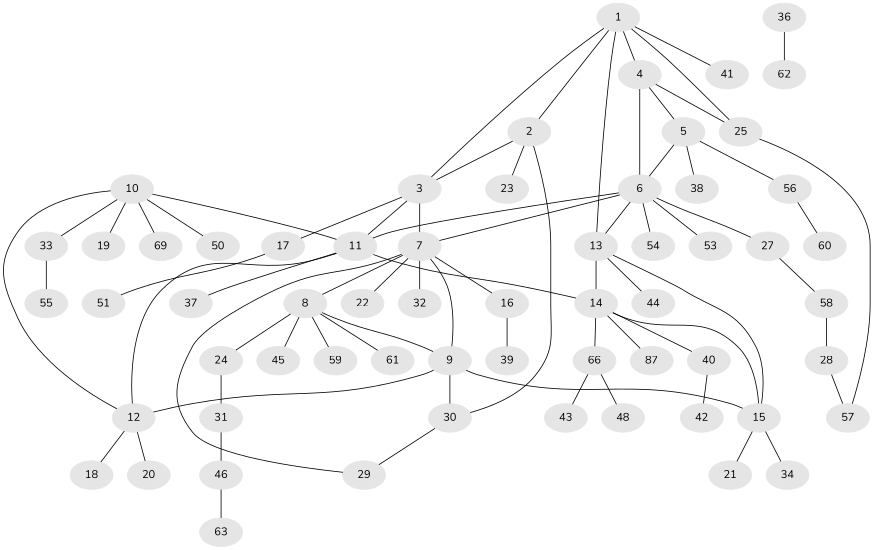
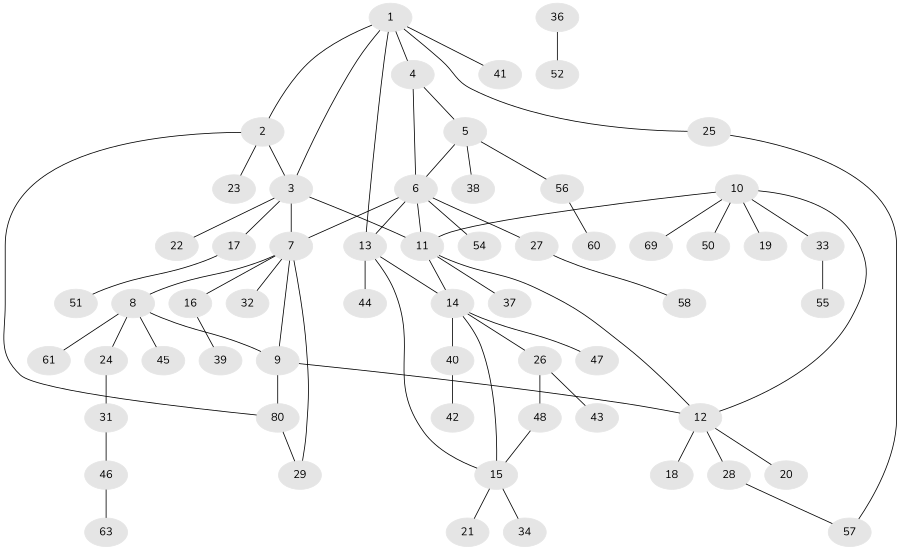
  graph {
    fontname=Nunito
    node [color=gray90 fontname=Nunito style=filled]
    edge [fontname=Nunito]
    1
    2
    3
    4
    13
    25
    41
    23
-   30
+   30 [label=80]
    7
    11
    17
    5
    6
    15
    14
    44
    57
    29
    8
    9
    16
    22
    32
    12
    37
    51
    38
    56
    27
-   53
    54
    60
    58
    24
    45
-   59
    61
    39
    31
    18
    20
    28
    21
    34
    10
    19
    33
    n49 [label=69]
    50
    55
-   26 [label=66]
+   26
    40
-   47 [label=87]
+   47
    43
    48
    42
    46
    63
    36
-   52 [label=62]
+   52
    1 -- 2
    1 -- 3
    1 -- 4
    1 -- 13
    1 -- 25
    1 -- 41
    2 -- 3
    2 -- 23
    2 -- 30
    3 -- 7
    3 -- 11
    3 -- 17
-   4 -- 25
    4 -- 5
    4 -- 6
    13 -- 15
    13 -- 14
    13 -- 44
    25 -- 57
    30 -- 29
    7 -- 29
    7 -- 8
    7 -- 9
    7 -- 16
-   7 -- 22
+   3 -- 22
    7 -- 32
    11 -- 14
    11 -- 12
    11 -- 37
    17 -- 51
    5 -- 6
    5 -- 38
    5 -- 56
    6 -- 13
    6 -- 7
    6 -- 11
    6 -- 27
-   6 -- 53
    6 -- 54
    15 -- 21
    15 -- 34
    14 -- 15
    14 -- 26
    14 -- 40
    14 -- 47
    8 -- 9
    8 -- 24
    8 -- 45
-   8 -- 59
    8 -- 61
    9 -- 30
-   9 -- 15
+   48 -- 15
    9 -- 12
    16 -- 39
    12 -- 18
    12 -- 20
-   58 -- 28
+   12 -- 28
    56 -- 60
    27 -- 58
    24 -- 31
    31 -- 46
    28 -- 57
    10 -- 11
    10 -- 12
    10 -- 19
    10 -- 33
    10 -- n49
    10 -- 50
    33 -- 55
    26 -- 43
    26 -- 48
    40 -- 42
    46 -- 63
    36 -- 52
  }
